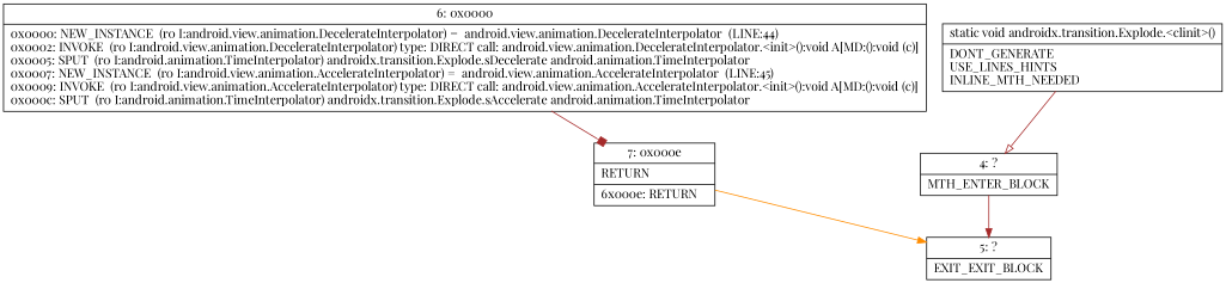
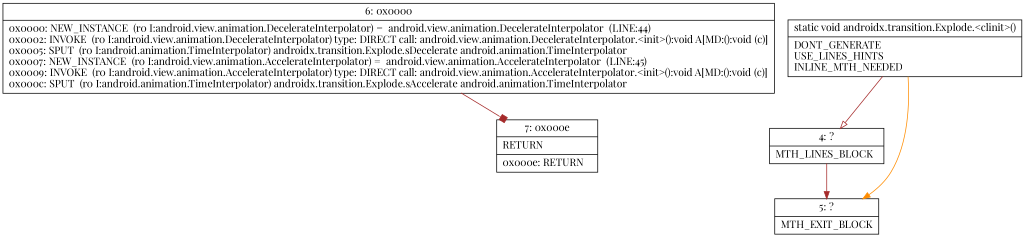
  digraph {
    fontname="Playfair Display"
    node [fontname="Playfair Display" shape=record]
    edge [arrowhead=normal color=brown fontname="Playfair Display"]
-   n1 [label="{4\:\ ?|MTH_ENTER_BLOCK\l}"]
-   n2 [label="{5\:\ ?|EXIT_EXIT_BLOCK\l}"]
+   n1 [label="{4\:\ ?|MTH_LINES_BLOCK\l}"]
+   n2 [label="{5\:\ ?|MTH_EXIT_BLOCK\l}"]
    n3 [label="{6\:\ 0x0000|0x0000: NEW_INSTANCE  (r0 I:android.view.animation.DecelerateInterpolator) =  android.view.animation.DecelerateInterpolator  (LINE:44)\l0x0002: INVOKE  (r0 I:android.view.animation.DecelerateInterpolator) type: DIRECT call: android.view.animation.DecelerateInterpolator.\<init\>():void A[MD:():void (c)]\l0x0005: SPUT  (r0 I:android.animation.TimeInterpolator) androidx.transition.Explode.sDecelerate android.animation.TimeInterpolator \l0x0007: NEW_INSTANCE  (r0 I:android.view.animation.AccelerateInterpolator) =  android.view.animation.AccelerateInterpolator  (LINE:45)\l0x0009: INVOKE  (r0 I:android.view.animation.AccelerateInterpolator) type: DIRECT call: android.view.animation.AccelerateInterpolator.\<init\>():void A[MD:():void (c)]\l0x000c: SPUT  (r0 I:android.animation.TimeInterpolator) androidx.transition.Explode.sAccelerate android.animation.TimeInterpolator \l}"]
-   n4 [label="{7\:\ 0x000e|RETURN\l|6x000e: RETURN   \l}"]
+   n4 [label="{7\:\ 0x000e|RETURN\l|0x000e: RETURN   \l}"]
    n5 [label="{static void androidx.transition.Explode.\<clinit\>()  | DONT_GENERATE\lUSE_LINES_HINTS\lINLINE_MTH_NEEDED\l}"]
    n1 -> n2
    n3 -> n4 [arrowhead=box]
-   n4 -> n2 [color=darkorange]
+   n5 -> n2 [color=darkorange]
    n5 -> n1 [arrowhead=onormal]
  }
